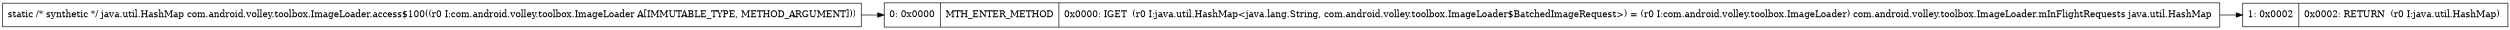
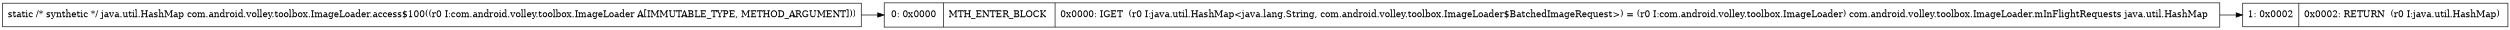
  digraph {
    rankdir=LR
    node [shape=record]
-   n1 [label="{0\:\ 0x0000|MTH_ENTER_METHOD\l|0x0000: IGET  (r0 I:java.util.HashMap\<java.lang.String, com.android.volley.toolbox.ImageLoader$BatchedImageRequest\>) = (r0 I:com.android.volley.toolbox.ImageLoader) com.android.volley.toolbox.ImageLoader.mInFlightRequests java.util.HashMap \l}"]
+   n1 [label="{0\:\ 0x0000|MTH_ENTER_BLOCK\l|0x0000: IGET  (r0 I:java.util.HashMap\<java.lang.String, com.android.volley.toolbox.ImageLoader$BatchedImageRequest\>) = (r0 I:com.android.volley.toolbox.ImageLoader) com.android.volley.toolbox.ImageLoader.mInFlightRequests java.util.HashMap \l}"]
    n2 [label="{1\:\ 0x0002|0x0002: RETURN  (r0 I:java.util.HashMap) \l}"]
    n3 [label="{static \/* synthetic *\/ java.util.HashMap com.android.volley.toolbox.ImageLoader.access$100((r0 I:com.android.volley.toolbox.ImageLoader A[IMMUTABLE_TYPE, METHOD_ARGUMENT])) }"]
    n1 -> n2
    n3 -> n1
  }
